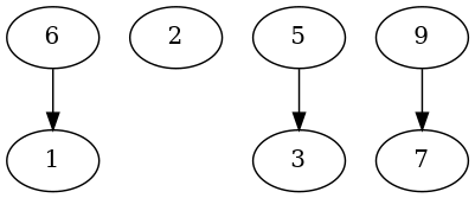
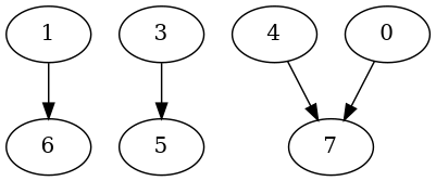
  digraph {
    1 [alpha=22.19]
    6 [alpha=22.71]
-   2 [alpha=38.30]
    3 [alpha=48.07]
    5 [alpha=34.07]
+   4 [alpha=40.44]
    7 [alpha=30.03]
-   9 [alpha=35.13]
-   6 -> 1
-   5 -> 3
+   9 [alpha=35.13 label=0]
+   1 -> 6
+   3 -> 5
+   4 -> 7
    9 -> 7
  }
